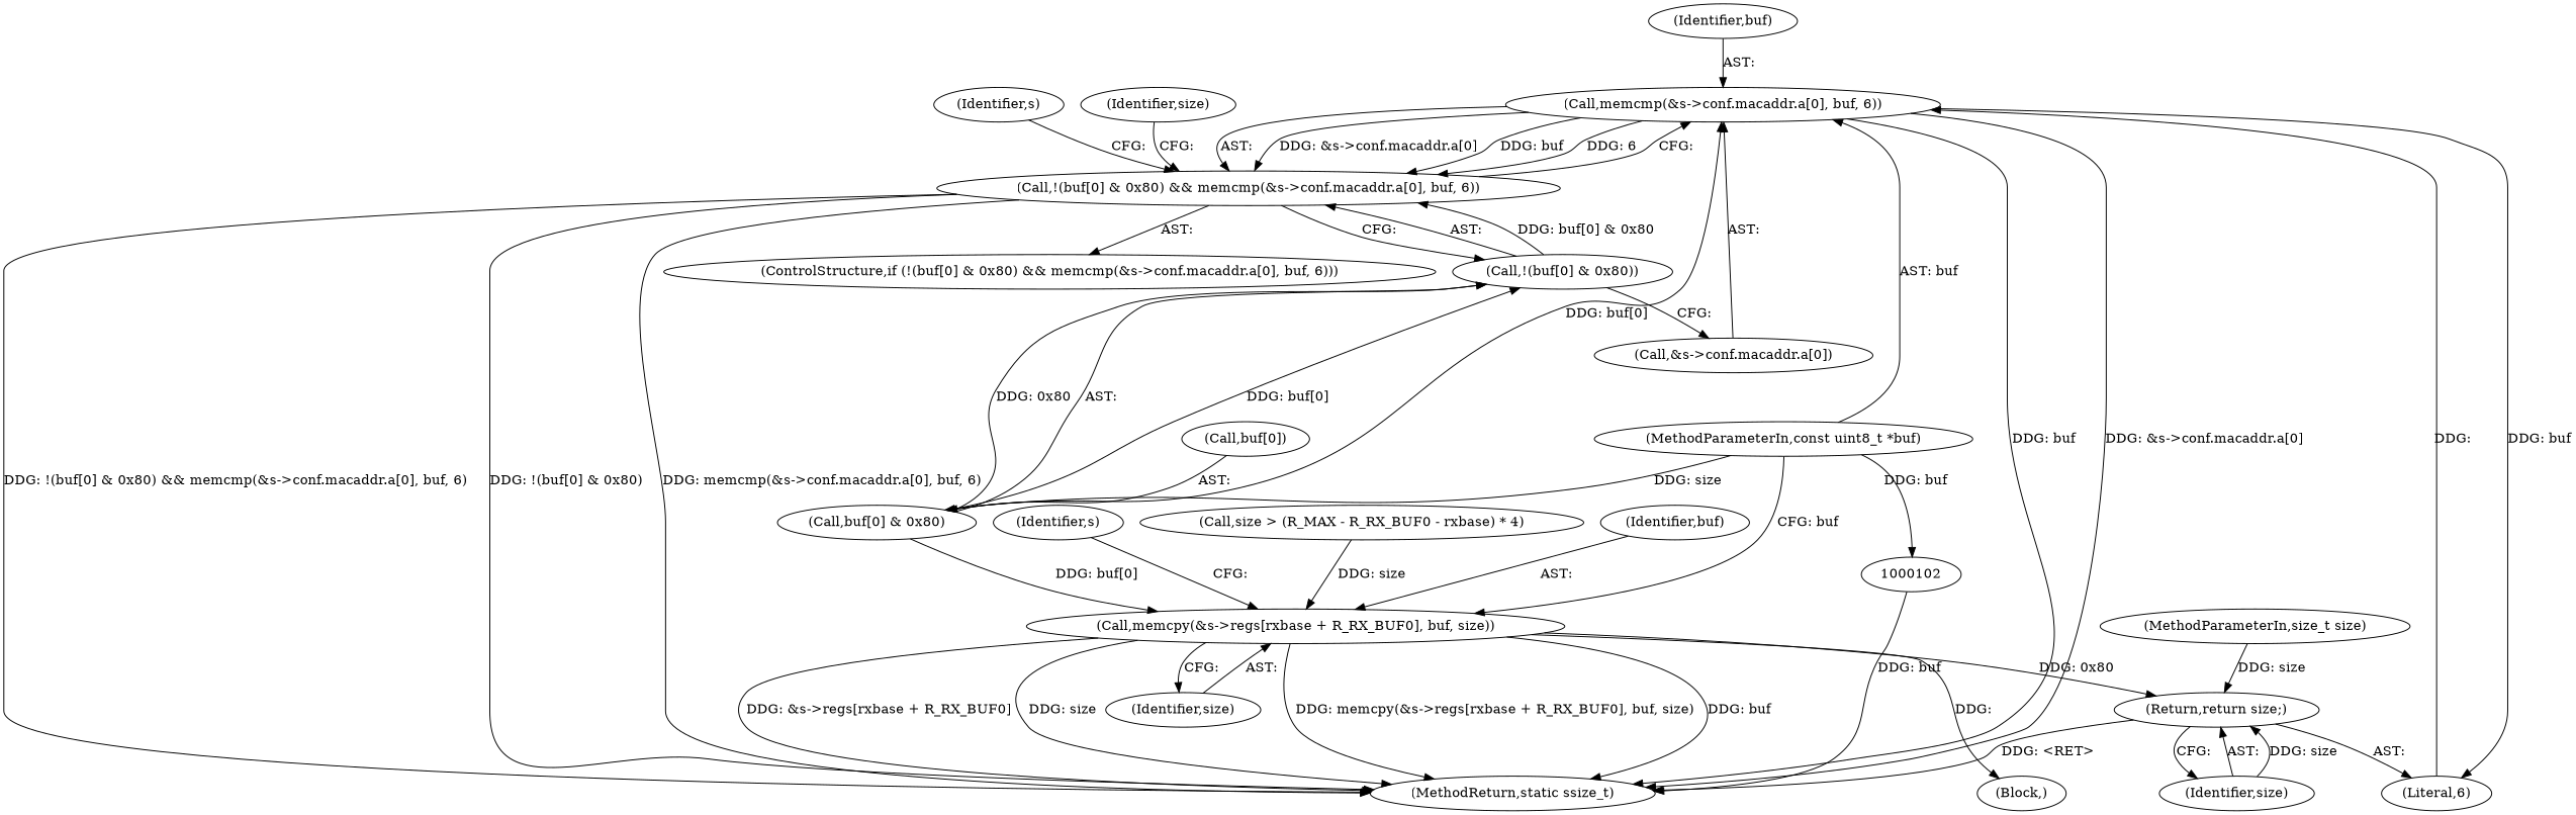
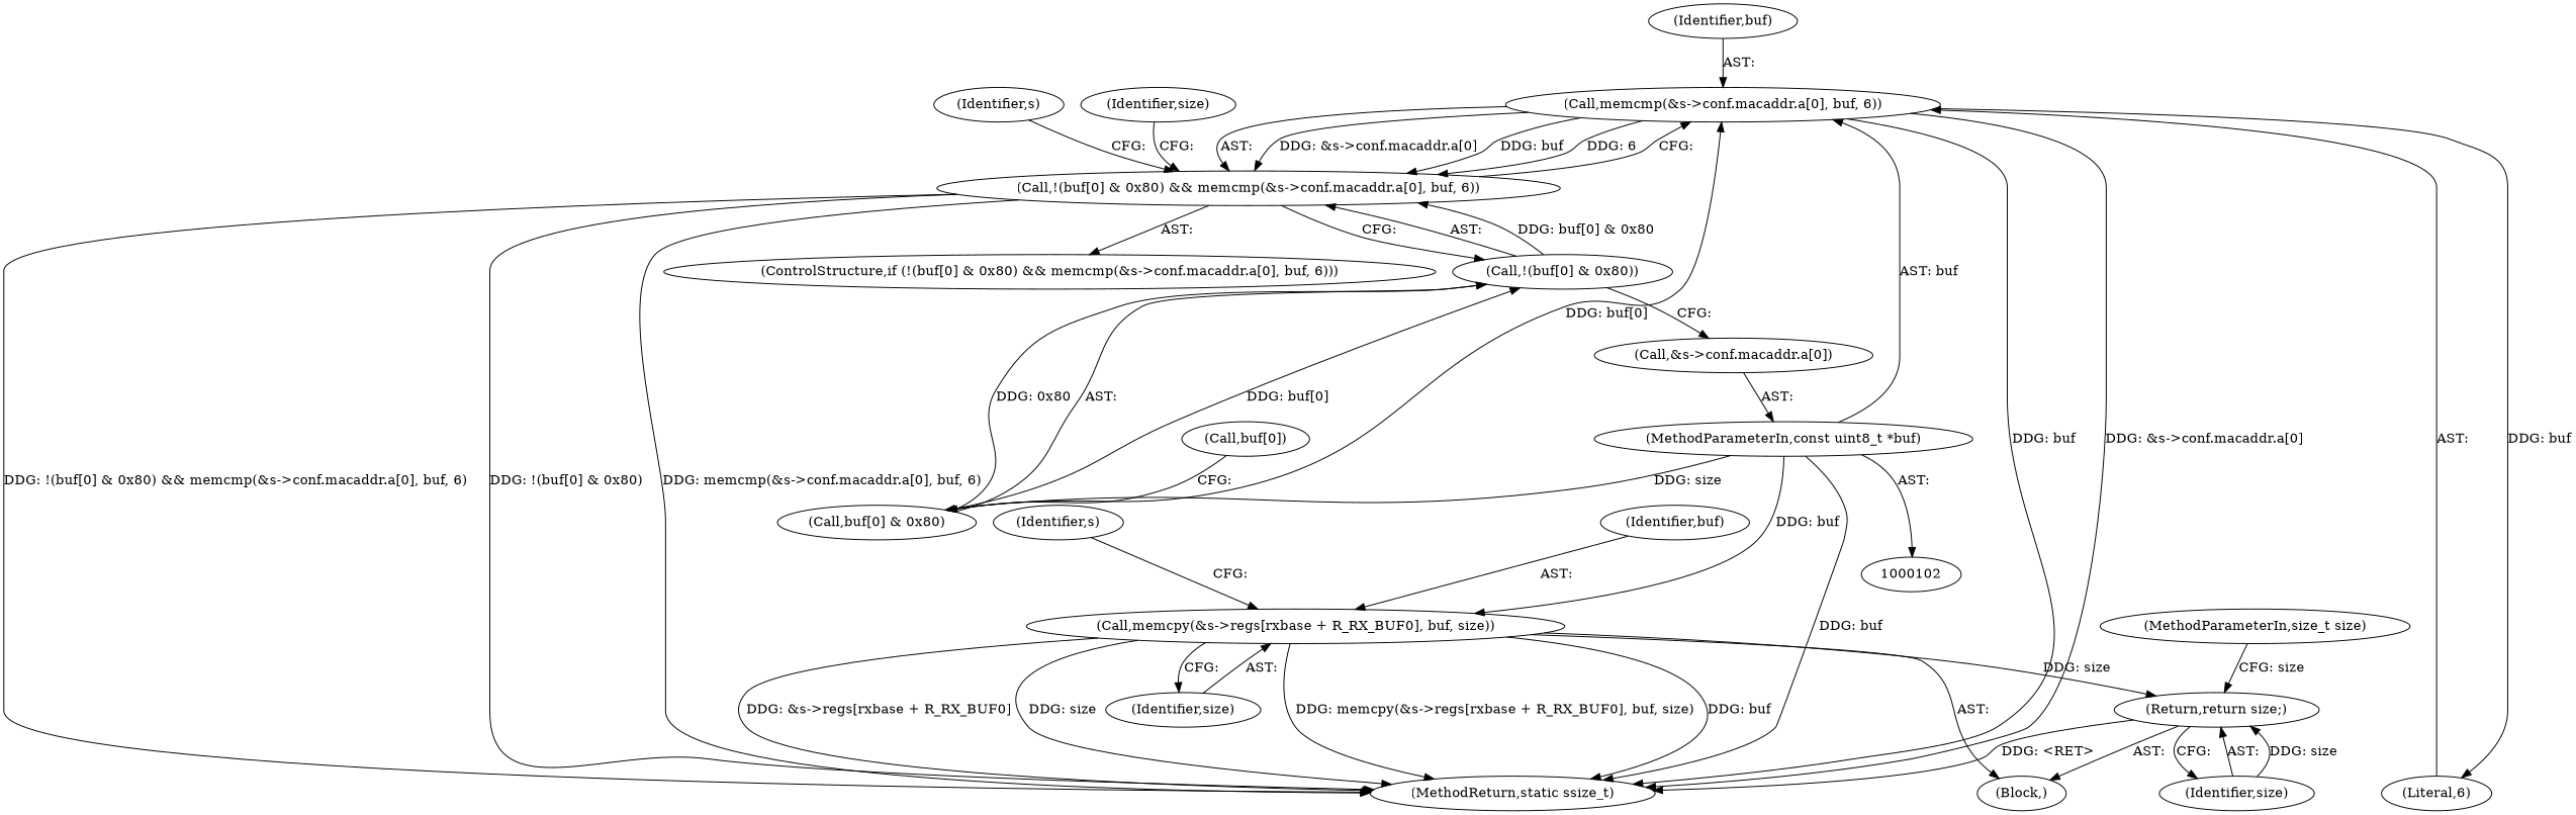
  digraph {
    n1 [label="(Call,memcmp(&s->conf.macaddr.a[0], buf, 6))"]
    n2 [label="(Call,!(buf[0] & 0x80) && memcmp(&s->conf.macaddr.a[0], buf, 6))"]
    n3 [label="(Literal,6)"]
    n4 [label="(MethodReturn,static ssize_t)"]
    n5 [label="(Call,!(buf[0] & 0x80))"]
    n6 [label="(ControlStructure,if (!(buf[0] & 0x80) && memcmp(&s->conf.macaddr.a[0], buf, 6)))"]
    n7 [label="(Call,memcpy(&s->regs[rxbase + R_RX_BUF0], buf, size))"]
    n8 [label="(Return,return size;)"]
    n9 [label="(Block,)"]
    n10 [label="(Identifier,size)"]
    n11 [label="(Call,buf[0] & 0x80)"]
    n12 [label="(Call,&s->conf.macaddr.a[0])"]
    n13 [label="(MethodParameterIn,const uint8_t *buf)"]
    1000102
    n15 [label="(Identifier,size)"]
    n16 [label="(Identifier,size)"]
    n17 [label="(Identifier,s)"]
-   n18 [label="(Call,size > (R_MAX - R_RX_BUF0 - rxbase) * 4)"]
    n19 [label="(Identifier,buf)"]
    n20 [label="(Identifier,buf)"]
    n21 [label="(Identifier,s)"]
    n22 [label="(Call,buf[0])"]
    n23 [label="(MethodParameterIn,size_t size)"]
    n1 -> n2 [label="AST: "]
    n1 -> n2 [label="DDG: &s->conf.macaddr.a[0]"]
    n1 -> n2 [label="DDG: buf"]
    n1 -> n2 [label="DDG: 6"]
    n1 -> n3 [label="DDG: buf"]
    n1 -> n4 [label="DDG: buf"]
    n1 -> n4 [label="DDG: &s->conf.macaddr.a[0]"]
    n2 -> n1 [label="CFG: "]
    n2 -> n4 [label="DDG: memcmp(&s->conf.macaddr.a[0], buf, 6)"]
    n2 -> n4 [label="DDG: !(buf[0] & 0x80) && memcmp(&s->conf.macaddr.a[0], buf, 6)"]
    n2 -> n4 [label="DDG: !(buf[0] & 0x80)"]
    n2 -> n5 [label="CFG: "]
    n2 -> n6 [label="AST: "]
-   n3 -> n1 [label="DDG: "]
+   n3 -> n1 [label="AST: "]
    n5 -> n2 [label="AST: "]
    n5 -> n2 [label="DDG: buf[0] & 0x80"]
    n5 -> n12 [label="CFG: "]
    n7 -> n4 [label="DDG: size"]
    n7 -> n4 [label="DDG: buf"]
    n7 -> n4 [label="DDG: memcpy(&s->regs[rxbase + R_RX_BUF0], buf, size)"]
    n7 -> n4 [label="DDG: &s->regs[rxbase + R_RX_BUF0]"]
-   n7 -> n8 [label="DDG: 0x80"]
-   n7 -> n9 [label="DDG: "]
+   n7 -> n8 [label="DDG: size"]
+   n7 -> n9 [label="AST: "]
    n7 -> n10 [label="CFG: "]
    n8 -> n4 [label="DDG: <RET>"]
-   n8 -> n3 [label="AST: "]
+   n8 -> n9 [label="AST: "]
    n8 -> n15 [label="CFG: "]
    n10 -> n7 [label="AST: "]
    n11 -> n1 [label="DDG: buf[0]"]
    n11 -> n5 [label="AST: "]
    n11 -> n5 [label="DDG: buf[0]"]
    n11 -> n5 [label="DDG: 0x80"]
-   n11 -> n7 [label="DDG: buf[0]"]
-   n12 -> n1 [label="AST: "]
+   n12 -> n13 [label="AST: "]
    n13 -> n1 [label="AST: buf"]
-   1000102 -> n4 [label="DDG: buf"]
-   n13 -> n7 [label="CFG: buf"]
+   n13 -> n4 [label="DDG: buf"]
+   n13 -> n7 [label="DDG: buf"]
    n13 -> n11 [label="DDG: size"]
-   n13 -> 1000102 [label="DDG: buf"]
+   n13 -> 1000102 [label="AST: "]
    n15 -> n8 [label="AST: "]
    n15 -> n8 [label="DDG: size"]
    n16 -> n2 [label="CFG: "]
    n17 -> n7 [label="CFG: "]
-   n18 -> n7 [label="DDG: size"]
    n19 -> n1 [label="AST: "]
    n20 -> n7 [label="AST: "]
    n21 -> n2 [label="CFG: "]
-   n22 -> n11 [label="AST: "]
-   n23 -> n8 [label="DDG: size"]
+   n22 -> n11 [label="CFG: "]
+   n23 -> n8 [label="CFG: size"]
  }
